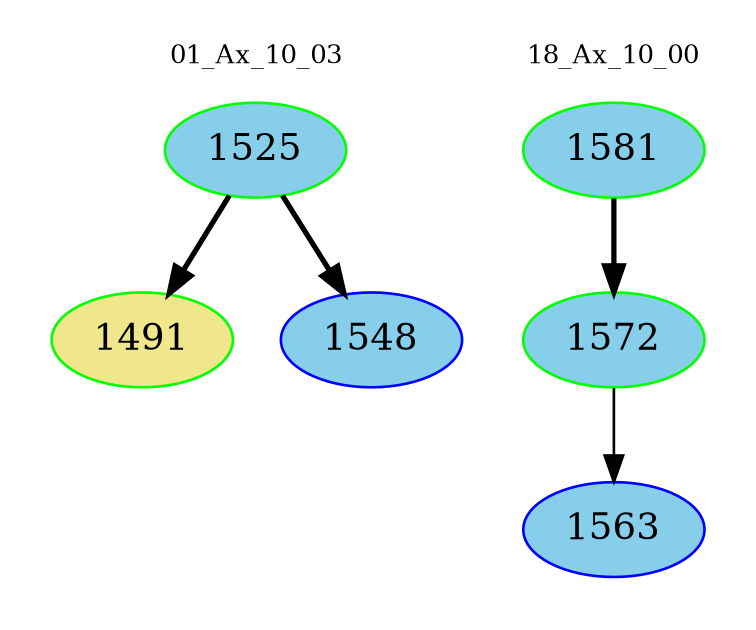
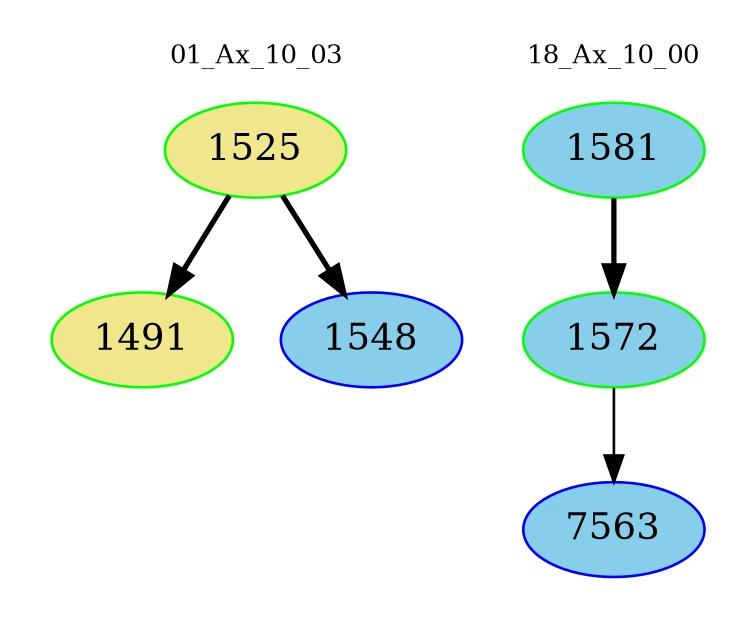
  digraph {
    node [color=green fillcolor=skyblue style=filled]
    edge [color=black style=bold]
-   n1 [label=1525]
+   n1 [fillcolor=khaki label=1525]
    n2 [fillcolor=khaki label=1491]
    n3 [color=blue label=1548]
    n4 [label=1572]
-   n5 [color=blue label=1563]
+   n5 [color=blue label=7563]
    n6 [label=1581]
    subgraph cluster_1 {
      color=white
      fontsize=10
      label="01_Ax_10_03"
      n1
      n2
      n3
    }
    subgraph cluster_2 {
      color=white
      fontsize=10
      label="18_Ax_10_00"
      n4
      n5
      n6
    }
    n1 -> n2
    n1 -> n3
    n4 -> n5 [style=solid]
    n6 -> n4
  }
